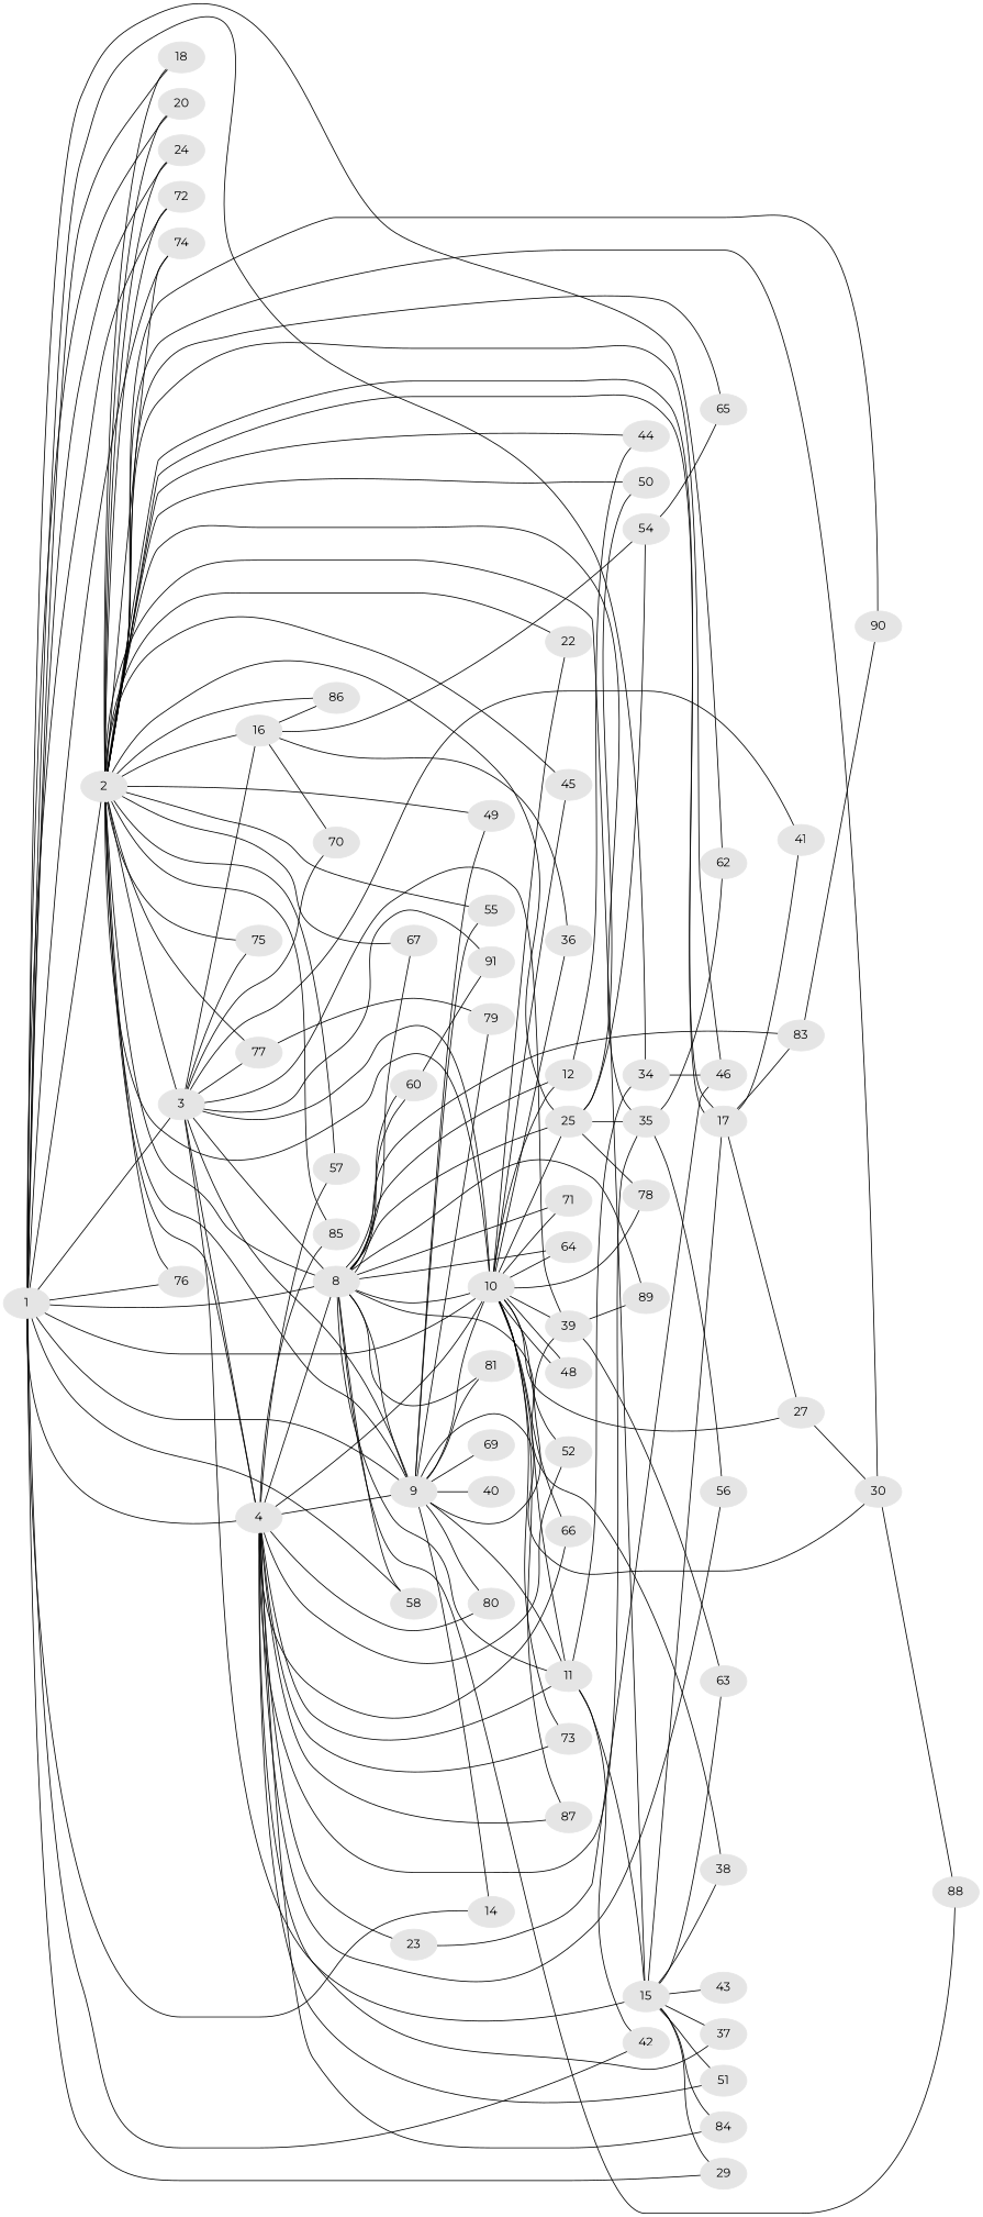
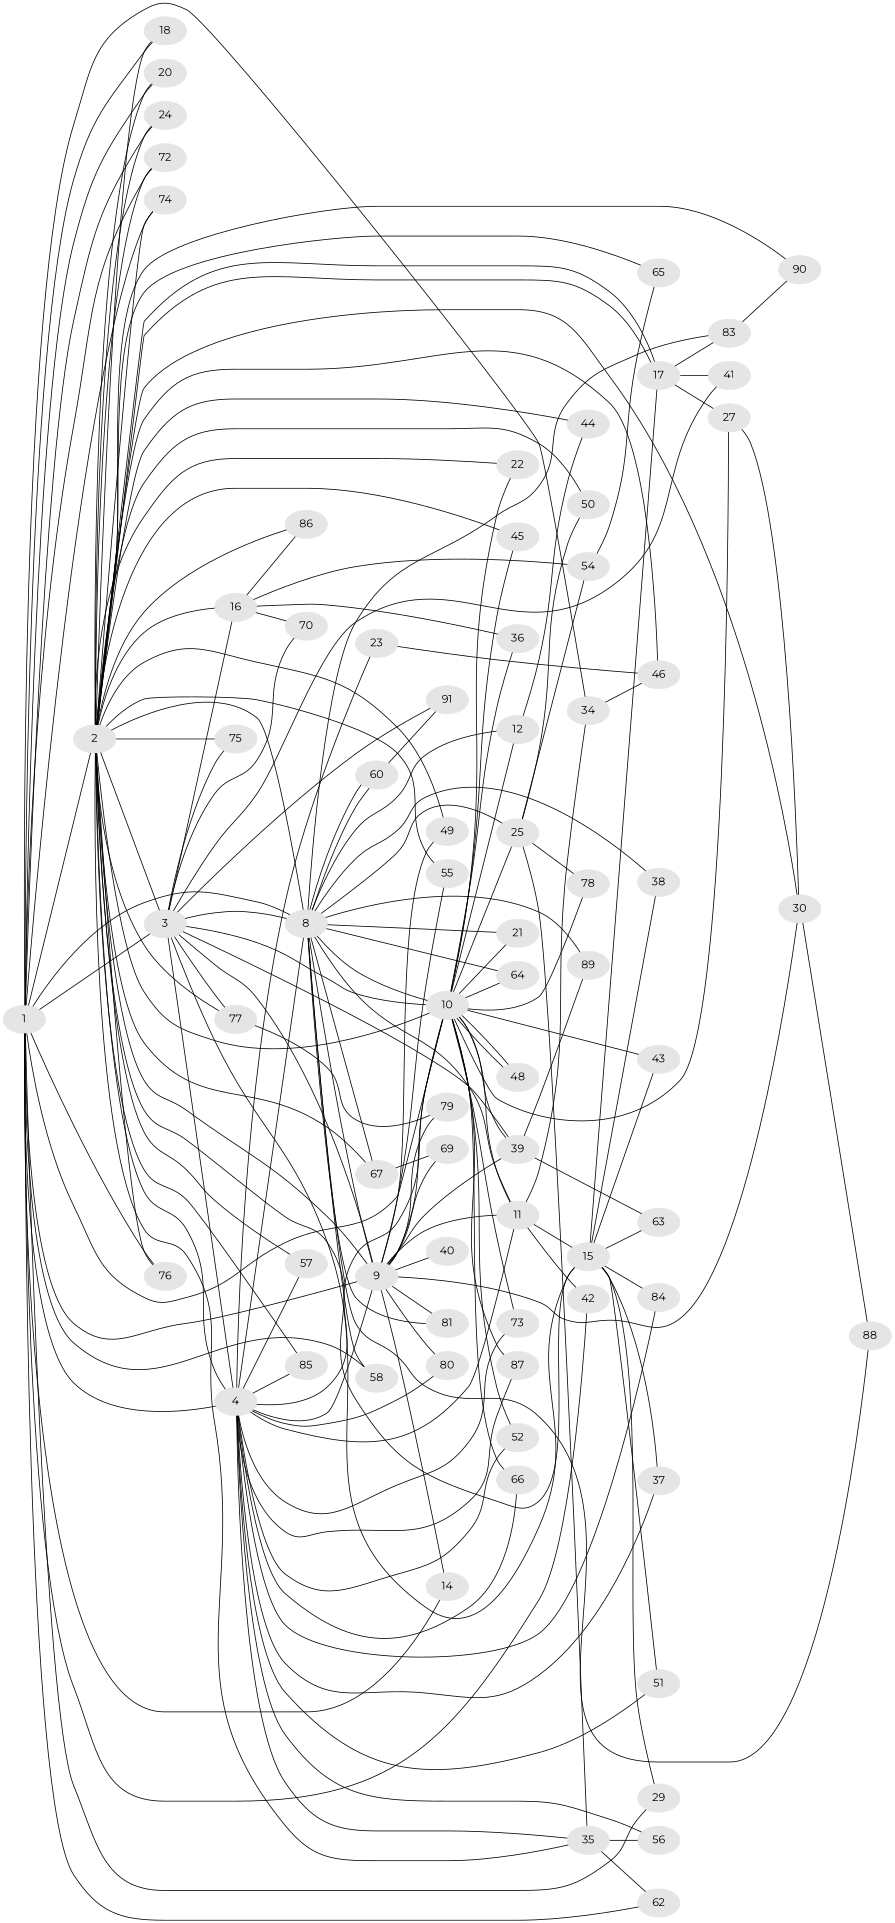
  graph {
    fontname=Montserrat
    rankdir=LR
    node [color=gray90 fontname=Montserrat style=filled]
    edge [fontname=Montserrat]
    1 [super="+6"]
    2 [super="+5"]
    3 [super="+21"]
    4 [super="+7"]
    8 [super="+82"]
    9 [super="+31"]
    10 [super="+13"]
    14
    18
    20
    24
    29
    34
    42
    58
    62
    72
    74
    76
    15 [super="+19"]
    16 [super="+28"]
    17 [super="+59"]
    22
    25 [super="+26"]
    30
    35 [super="+53"]
    44
    45
    46 [super="+47"]
    49
    50
    55
    57
    65
    67
    75
    77
    85
    86
    90
    39 [super="+61"]
    41
    70
    91
    11 [super="+33"]
    23
    37
    51
    52
    56
    66
    73
    80
    84
    87
    12
    38 [super="+68"]
    60
    64
-   71
+   71 [label=21]
    81
    83
    88
    89
    79
    40
    69
    27 [super="+32"]
    36
    43
    48
    78
    63
    54
    1 -- 2 [weight=4]
    1 -- 3 [weight=2]
    1 -- 4 [weight=4]
    1 -- 8 [weight=2]
    1 -- 9 [weight=2]
    1 -- 10 [weight=2]
    1 -- 14
    1 -- 18
    1 -- 20
    1 -- 24
    1 -- 29
    1 -- 34
    1 -- 42
    1 -- 58
    1 -- 62
    1 -- 72
    1 -- 74
    1 -- 76
    2 -- 3 [weight=2]
    2 -- 4 [weight=4]
    2 -- 8 [weight=2]
    2 -- 9 [weight=2]
    2 -- 10 [weight=2]
    2 -- 18
    2 -- 20
    2 -- 24
    2 -- 72
    2 -- 74
    2 -- 76
    2 -- 15 [weight=2]
    2 -- 16 [weight=2]
    2 -- 17
    2 -- 17
    2 -- 22
-   2 -- 25
    2 -- 30
    2 -- 35
    2 -- 44
    2 -- 45
    2 -- 46
    2 -- 49
    2 -- 50
    2 -- 55
    2 -- 57
    2 -- 65
    2 -- 67
    2 -- 75
    2 -- 77
    2 -- 85
    2 -- 86
    2 -- 90
    3 -- 4 [weight=2]
    3 -- 8
    3 -- 9
    3 -- 10
    3 -- 15
    3 -- 16
    3 -- 75
    3 -- 77
    3 -- 39
    3 -- 41
    3 -- 70
    3 -- 91
    4 -- 8 [weight=2]
    4 -- 9 [weight=2]
    4 -- 10 [weight=2]
    4 -- 35
    4 -- 57
    4 -- 85
    4 -- 11
    4 -- 23
    4 -- 37
    4 -- 51
    4 -- 52
    4 -- 56
    4 -- 66
    4 -- 73
    4 -- 80
    4 -- 84
    4 -- 87
    8 -- 9 [weight=3]
    8 -- 10
    8 -- 58
    8 -- 25
    8 -- 67
    8 -- 11
    8 -- 12
    8 -- 38
    8 -- 60
    8 -- 60
    8 -- 64
    8 -- 71
    8 -- 81
    8 -- 83
    8 -- 88
    8 -- 89
    9 -- 10
    9 -- 14
    9 -- 30
    9 -- 49
    9 -- 55
    9 -- 39
    9 -- 11
    9 -- 80
    9 -- 81
    9 -- 79
    9 -- 40 [weight=2]
    9 -- 69
    10 -- 22
    10 -- 25
    10 -- 45
    10 -- 39
    10 -- 11
    10 -- 52
    10 -- 66
    10 -- 73
    10 -- 87
    10 -- 12
    10 -- 64
    10 -- 71
    10 -- 27
    10 -- 36
+   10 -- 43
    10 -- 48
    10 -- 48
    10 -- 78
    34 -- 46
    15 -- 29
    15 -- 17
    15 -- 37
    15 -- 51
    15 -- 84
    15 -- 38
    15 -- 43
    15 -- 63
    16 -- 86
    16 -- 70
    16 -- 36
    16 -- 54
    17 -- 41
    17 -- 83
    17 -- 27
    25 -- 35
    25 -- 50
    25 -- 78
    25 -- 54
    30 -- 88
    35 -- 62
    35 -- 56
+   67 -- 69
    77 -- 79
    39 -- 89
    39 -- 63
    11 -- 34
    11 -- 42
    11 -- 15
    23 -- 46
    12 -- 44
    60 -- 91
    83 -- 90
    27 -- 30
    54 -- 65
  }
